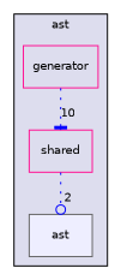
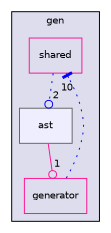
  digraph {
    compound=true
    fontname="DejaVu Sans"
    node [color=deeppink fontname="DejaVu Sans" fontsize=10 shape=box]
    edge [arrowhead=odot color=blue fontname="DejaVu Sans" labeldistance=1.5 labelfontname=Helvetica labelfontsize=10 style=dotted]
    n1 [label=shared]
    n2 [label=generator]
    n3 [color=gray40 fillcolor="#eeeeff" label=ast pencolor=black style=filled]
    subgraph cluster_1 {
      bgcolor="#ddddee"
      fontsize=10
-     label=ast
+     label=gen
      pencolor=black
      n1
      n2
      n3
    }
    n1 -> n3 [headlabel=2]
    n2 -> n1 [arrowhead=tee headlabel=10]
+   n3 -> n2 [color=deeppink headlabel=1 style=solid]
  }
